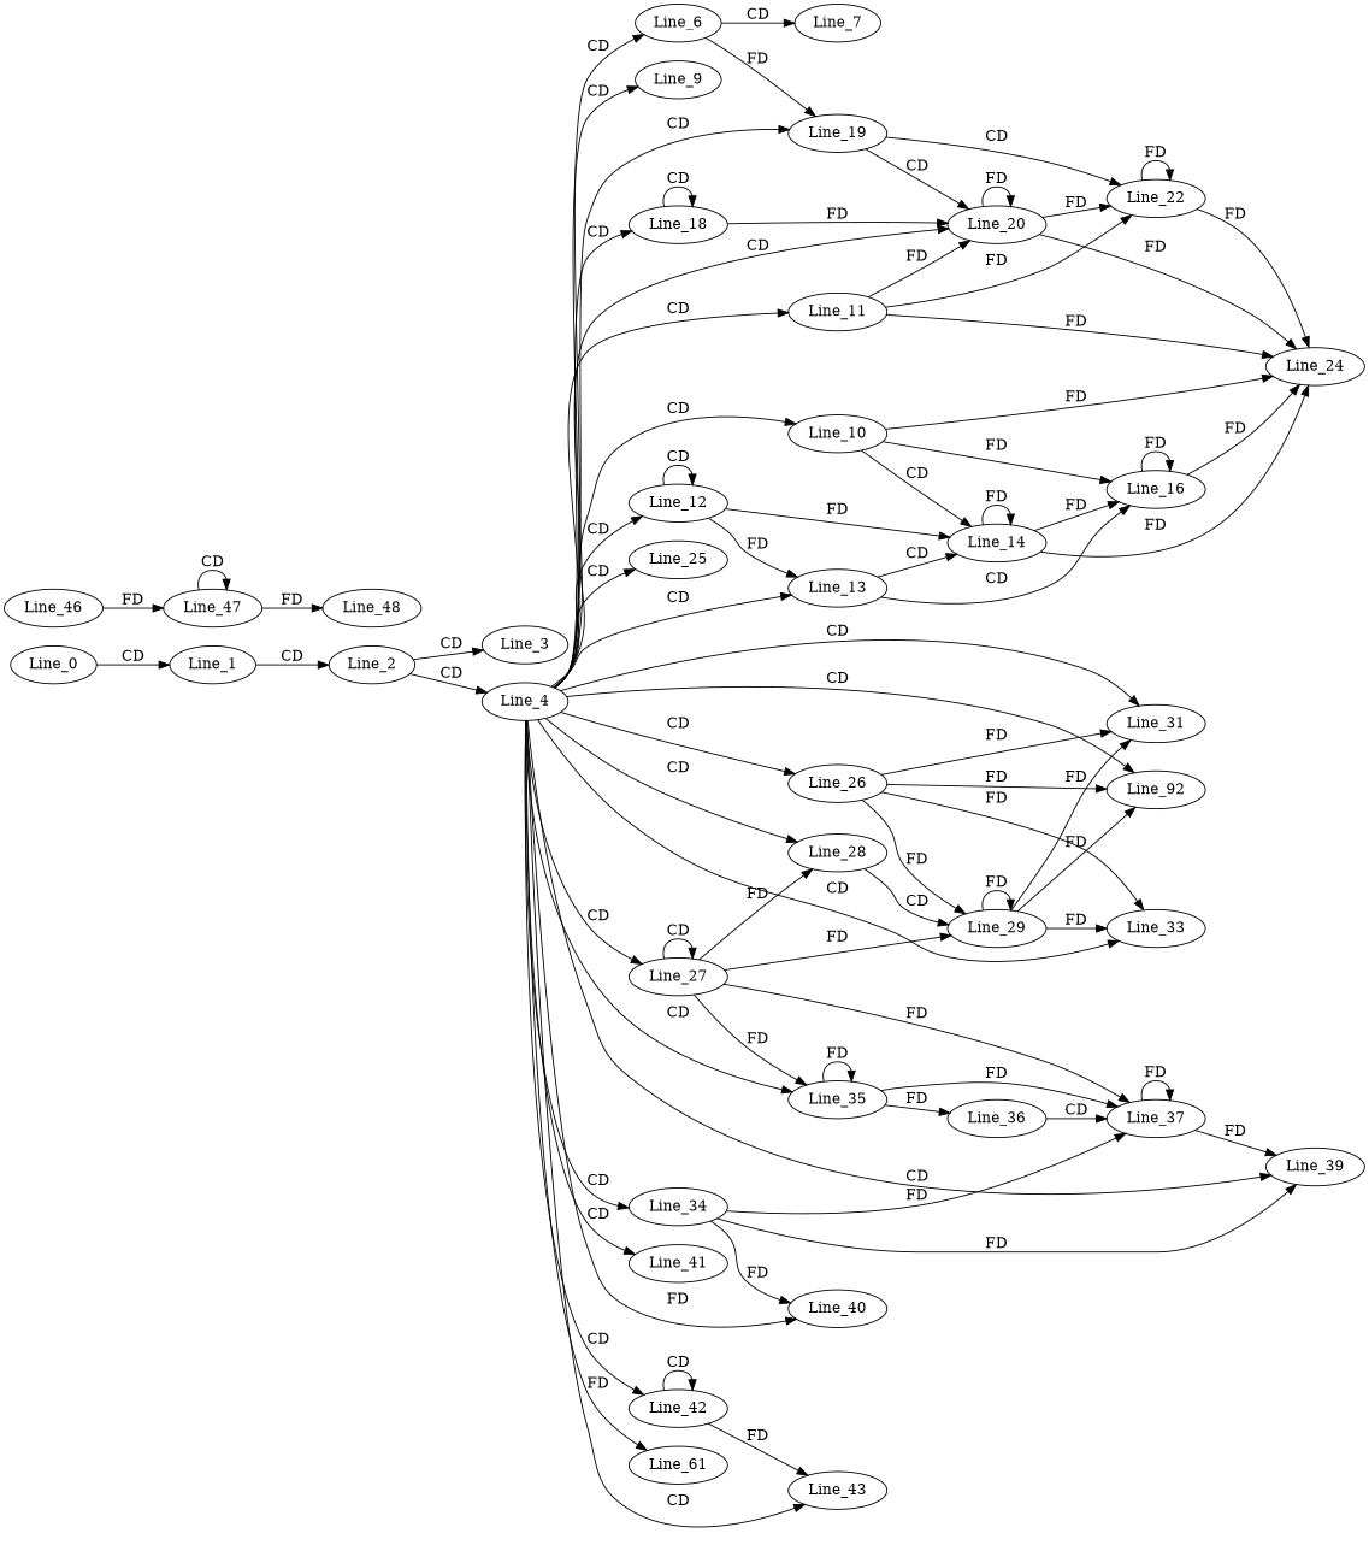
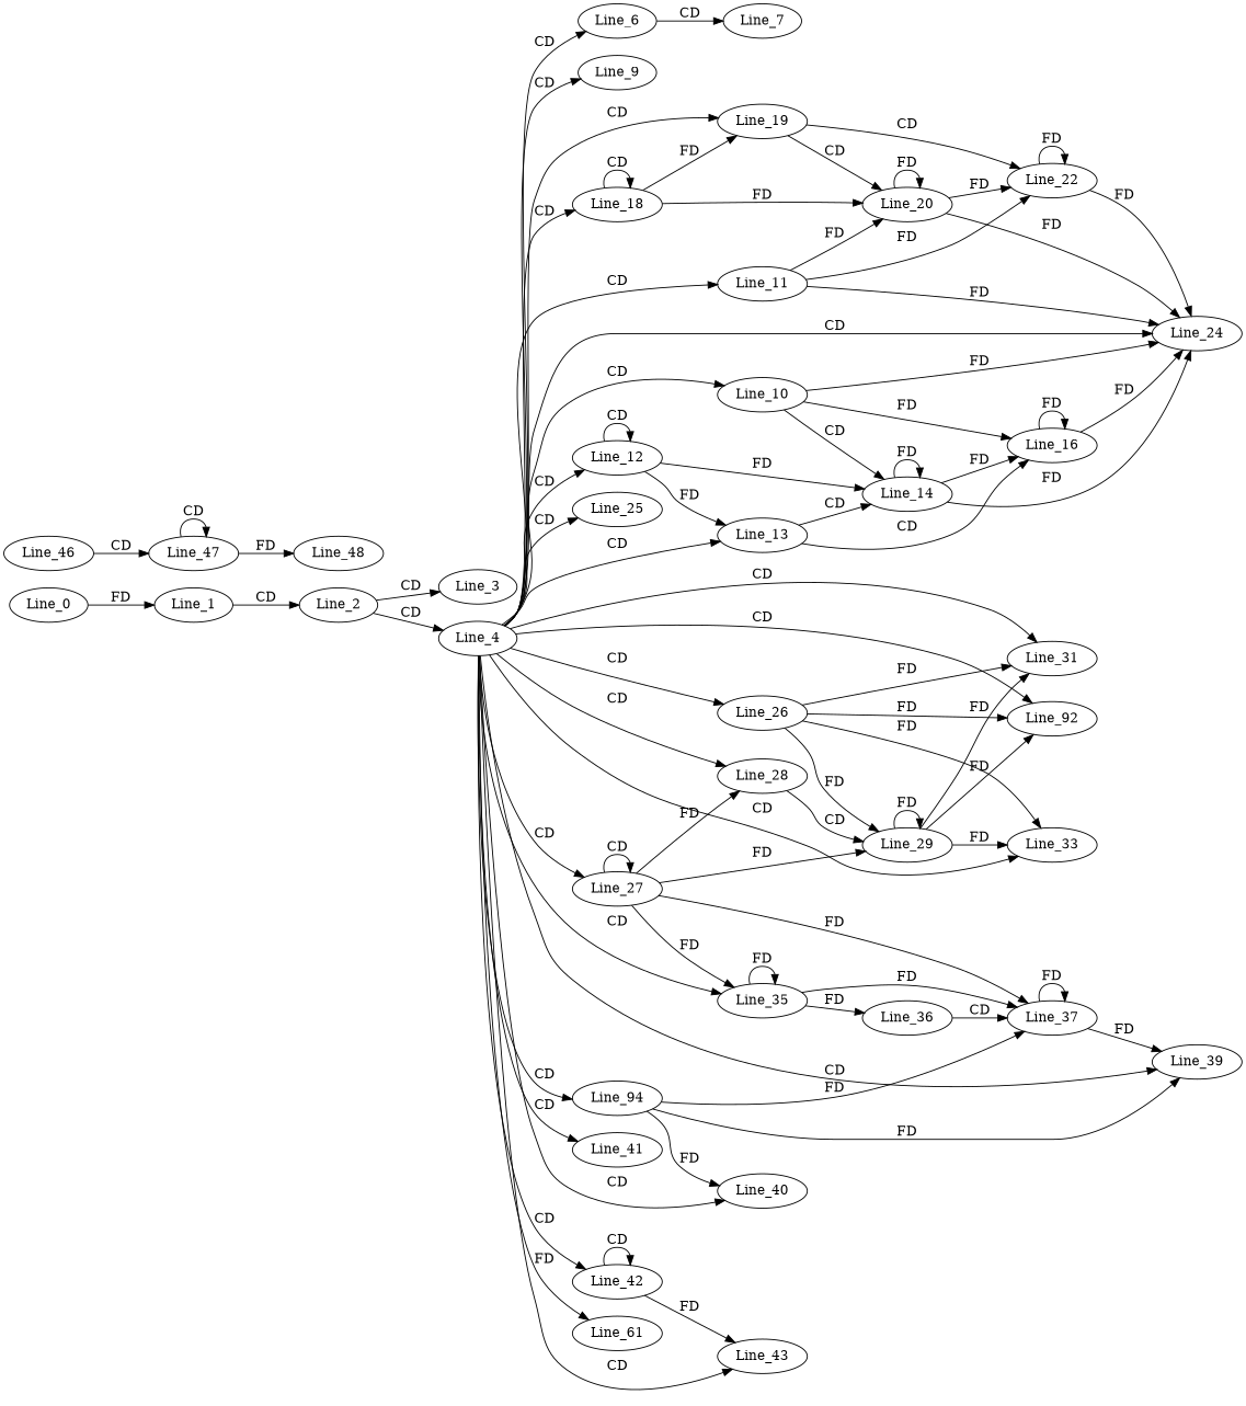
  digraph {
    rankdir=LR
    Line_0
    Line_1
    Line_2
    Line_3
    Line_4
    Line_6
    Line_9
    Line_10
    Line_11
    Line_12
    Line_13
    Line_18
    Line_19
    Line_24
    Line_25
    Line_26
    Line_27
    Line_28
    Line_31
    n20 [label=Line_92]
    Line_33
-   Line_34
+   Line_34 [label=Line_94]
    Line_35
    Line_39
    Line_40
    Line_41
    Line_42
    Line_43
    Line_61
    Line_7
    Line_14
    Line_16
    Line_20
    Line_22
    Line_29
    Line_37
    Line_36
    Line_47
    Line_48
    Line_46
-   Line_0 -> Line_1 [label=CD]
+   Line_0 -> Line_1 [label=FD]
    Line_1 -> Line_2 [label=CD]
    Line_2 -> Line_3 [label=CD]
    Line_2 -> Line_4 [label=CD]
    Line_4 -> Line_6 [label=CD]
    Line_4 -> Line_9 [label=CD]
    Line_4 -> Line_10 [label=CD]
    Line_4 -> Line_11 [label=CD]
    Line_4 -> Line_12 [label=CD]
    Line_4 -> Line_13 [label=CD]
    Line_4 -> Line_18 [label=CD]
    Line_4 -> Line_19 [label=CD]
-   Line_4 -> Line_20 [label=CD]
+   Line_4 -> Line_24 [label=CD]
    Line_4 -> Line_25 [label=CD]
    Line_4 -> Line_26 [label=CD]
    Line_4 -> Line_27 [label=CD]
    Line_4 -> Line_28 [label=CD]
    Line_4 -> Line_31 [label=CD]
    Line_4 -> n20 [label=CD]
    Line_4 -> Line_33 [label=CD]
    Line_4 -> Line_34 [label=CD]
    Line_4 -> Line_35 [label=CD]
    Line_4 -> Line_39 [label=CD]
-   Line_4 -> Line_40 [label=FD]
+   Line_4 -> Line_40 [label=CD]
    Line_4 -> Line_41 [label=CD]
    Line_4 -> Line_42 [label=CD]
    Line_4 -> Line_43 [label=CD]
    Line_4 -> Line_61 [label=FD]
    Line_6 -> Line_7 [label=CD]
    Line_10 -> Line_24 [label=FD]
    Line_10 -> Line_14 [label=CD]
    Line_10 -> Line_16 [label=FD]
    Line_11 -> Line_24 [label=FD]
    Line_11 -> Line_20 [label=FD]
    Line_11 -> Line_22 [label=FD]
    Line_12 -> Line_12 [label=CD]
    Line_12 -> Line_13 [label=FD]
    Line_12 -> Line_14 [label=FD]
    Line_13 -> Line_14 [label=CD]
    Line_13 -> Line_16 [label=CD]
    Line_18 -> Line_18 [label=CD]
-   Line_6 -> Line_19 [label=FD]
+   Line_18 -> Line_19 [label=FD]
    Line_18 -> Line_20 [label=FD]
    Line_19 -> Line_20 [label=CD]
    Line_19 -> Line_22 [label=CD]
    Line_26 -> Line_31 [label=FD]
    Line_26 -> n20 [label=FD]
    Line_26 -> Line_33 [label=FD]
    Line_26 -> Line_29 [label=FD]
    Line_27 -> Line_27 [label=CD]
    Line_27 -> Line_28 [label=FD]
    Line_27 -> Line_35 [label=FD]
    Line_27 -> Line_29 [label=FD]
    Line_27 -> Line_37 [label=FD]
    Line_28 -> Line_29 [label=CD]
    Line_34 -> Line_39 [label=FD]
    Line_34 -> Line_40 [label=FD]
    Line_34 -> Line_37 [label=FD]
    Line_35 -> Line_35 [label=FD]
    Line_35 -> Line_37 [label=FD]
    Line_35 -> Line_36 [label=FD]
    Line_42 -> Line_42 [label=CD]
    Line_42 -> Line_43 [label=FD]
    Line_14 -> Line_24 [label=FD]
    Line_14 -> Line_14 [label=FD]
    Line_14 -> Line_16 [label=FD]
    Line_16 -> Line_24 [label=FD]
    Line_16 -> Line_16 [label=FD]
    Line_20 -> Line_24 [label=FD]
    Line_20 -> Line_20 [label=FD]
    Line_20 -> Line_22 [label=FD]
    Line_22 -> Line_24 [label=FD]
    Line_22 -> Line_22 [label=FD]
    Line_29 -> Line_31 [label=FD]
    Line_29 -> n20 [label=FD]
    Line_29 -> Line_33 [label=FD]
    Line_29 -> Line_29 [label=FD]
    Line_37 -> Line_39 [label=FD]
    Line_37 -> Line_37 [label=FD]
    Line_36 -> Line_37 [label=CD]
    Line_47 -> Line_47 [label=CD]
    Line_47 -> Line_48 [label=FD]
-   Line_46 -> Line_47 [label=FD]
+   Line_46 -> Line_47 [label=CD]
  }
